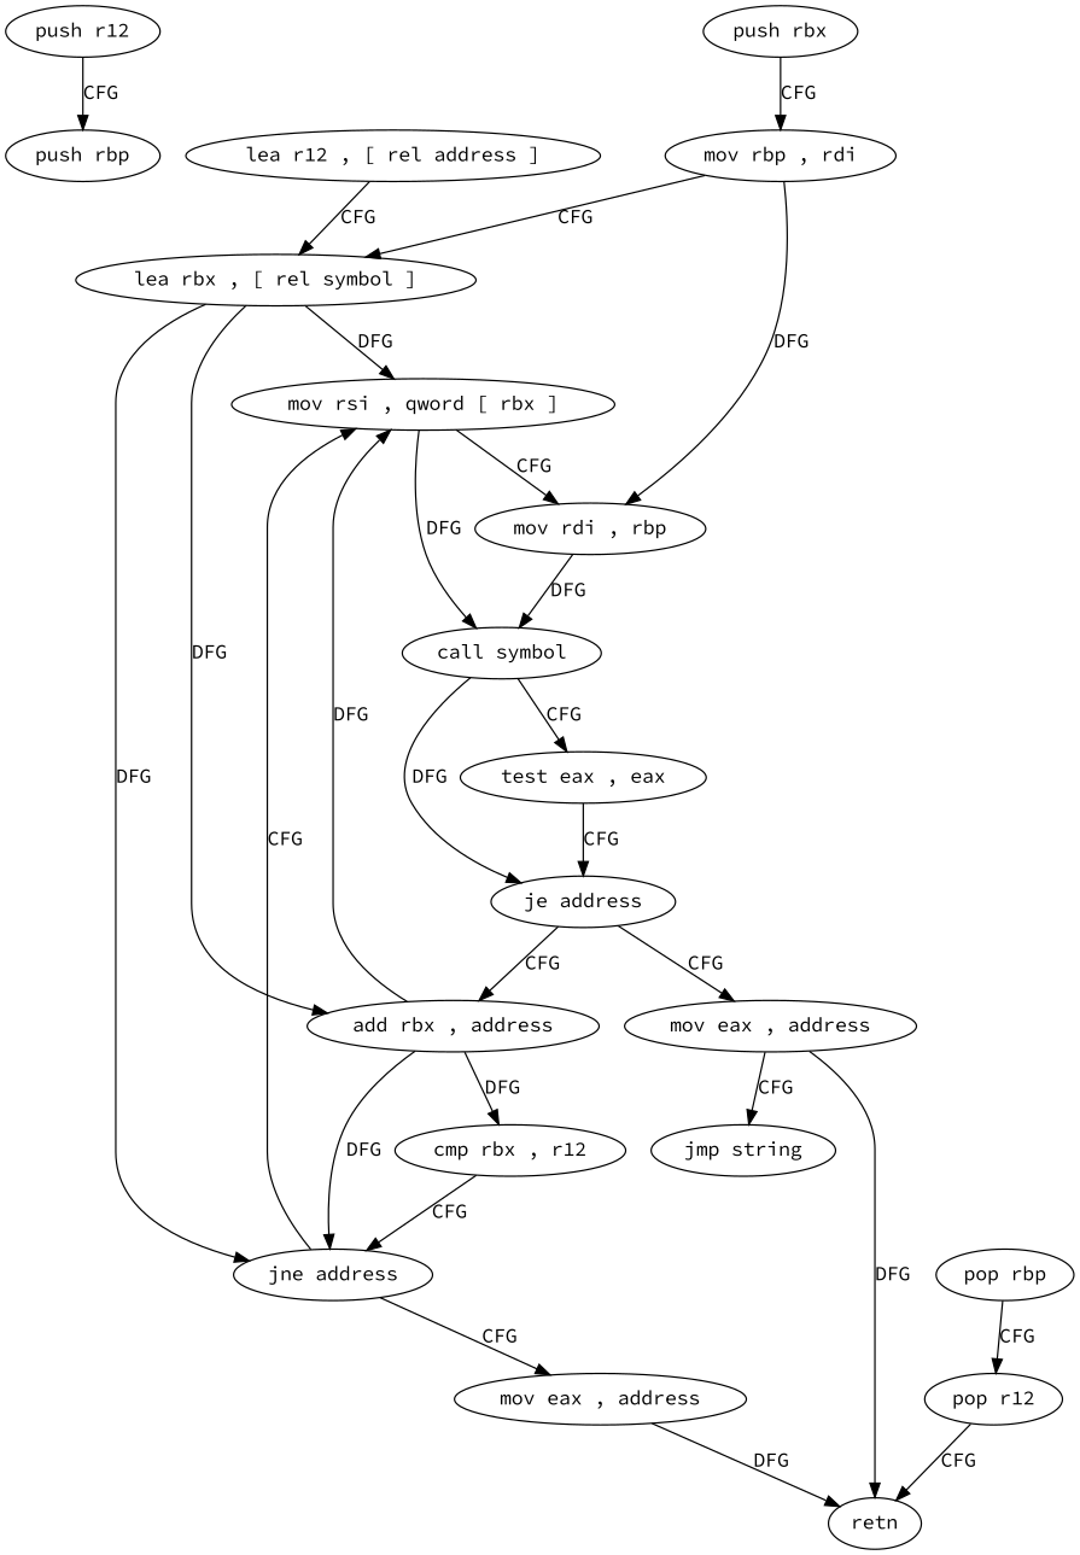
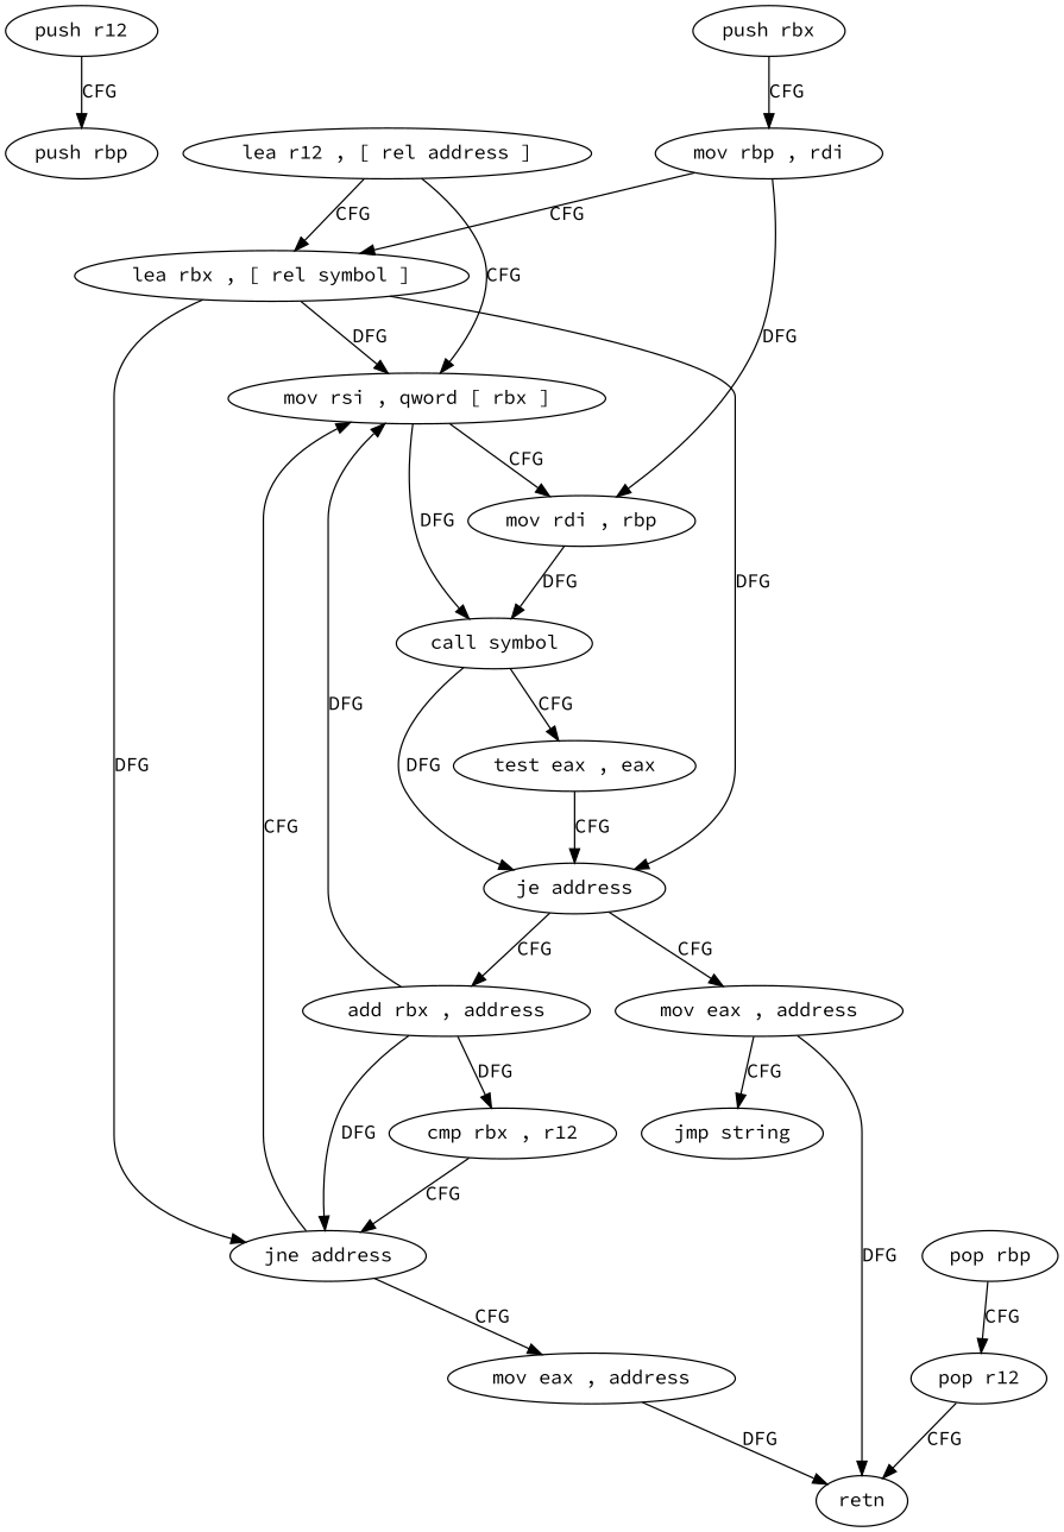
  digraph {
    fontname="Source Code Pro"
    node [fontname="Source Code Pro"]
    edge [fontname="Source Code Pro"]
    n1 [label="push r12"]
    n2 [label="push rbp"]
    n3 [label="push rbx"]
    n4 [label="mov rbp , rdi"]
    n5 [label="lea rbx , [ rel symbol ]"]
    n6 [label="mov rdi , rbp"]
    n7 [label="mov rsi , qword [ rbx ]"]
    n8 [label="add rbx , address"]
    n9 [label="jne address"]
    n10 [label="call symbol"]
    n11 [label="lea r12 , [ rel address ]"]
    n12 [label="cmp rbx , r12"]
    n13 [label="mov eax , address"]
    n14 [label="test eax , eax"]
    n15 [label="je address"]
    n16 [label="mov eax , address"]
    n17 [label="jmp string"]
    n18 [label=retn]
    n19 [label="pop rbp"]
    n20 [label="pop r12"]
    n1 -> n2 [label=CFG]
    n3 -> n4 [label=CFG]
    n4 -> n5 [label=CFG]
    n4 -> n6 [label=DFG]
    n5 -> n7 [label=DFG]
-   n5 -> n8 [label=DFG]
+   n5 -> n15 [label=DFG]
    n5 -> n9 [label=DFG]
    n6 -> n10 [label=DFG]
    n7 -> n6 [label=CFG]
    n7 -> n10 [label=DFG]
    n8 -> n7 [label=DFG]
    n8 -> n9 [label=DFG]
    n8 -> n12 [label=DFG]
    n9 -> n7 [label=CFG]
    n9 -> n13 [label=CFG]
    n10 -> n14 [label=CFG]
    n10 -> n15 [label=DFG]
    n11 -> n5 [label=CFG]
+   n11 -> n7 [label=CFG]
    n12 -> n9 [label=CFG]
    n13 -> n18 [label=DFG]
    n14 -> n15 [label=CFG]
    n15 -> n8 [label=CFG]
    n15 -> n16 [label=CFG]
    n16 -> n17 [label=CFG]
    n16 -> n18 [label=DFG]
    n19 -> n20 [label=CFG]
    n20 -> n18 [label=CFG]
  }
